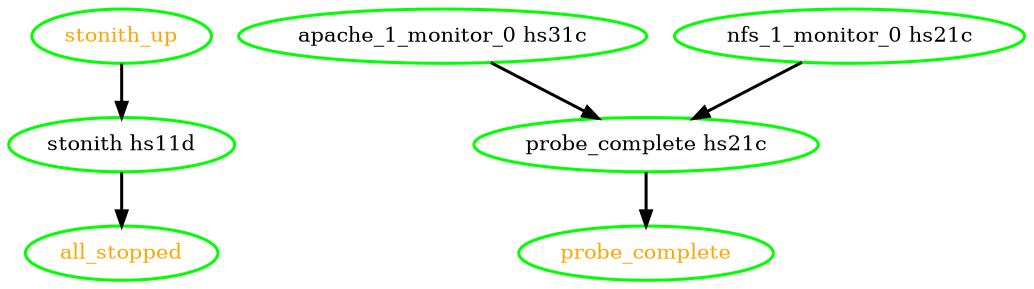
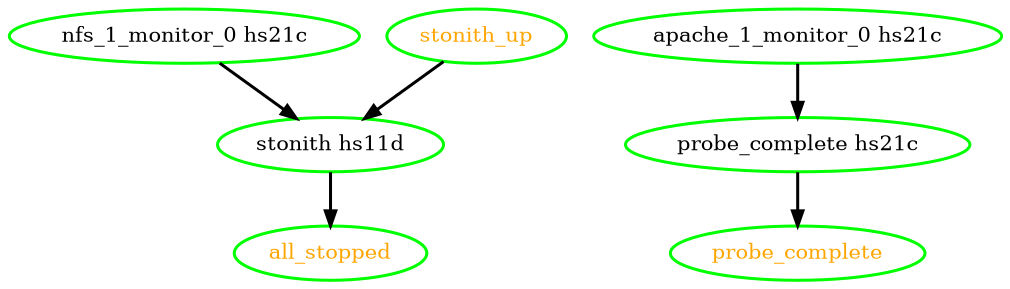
  digraph {
    node [color=green fontcolor=black style=bold]
    edge [style=bold]
    all_stopped [fontcolor=orange]
-   "apache_1_monitor_0 hs21c" [label="apache_1_monitor_0 hs31c"]
+   "apache_1_monitor_0 hs21c"
    "probe_complete hs21c"
    probe_complete [fontcolor=orange]
    "nfs_1_monitor_0 hs21c"
    n6 [label="stonith hs11d"]
    stonith_up [fontcolor=orange]
    "apache_1_monitor_0 hs21c" -> "probe_complete hs21c"
    "probe_complete hs21c" -> probe_complete
-   "nfs_1_monitor_0 hs21c" -> "probe_complete hs21c"
+   "nfs_1_monitor_0 hs21c" -> n6
    n6 -> all_stopped
    stonith_up -> n6
  }
